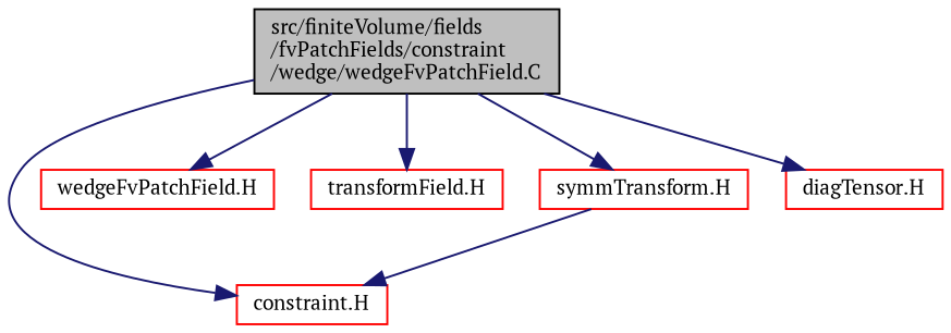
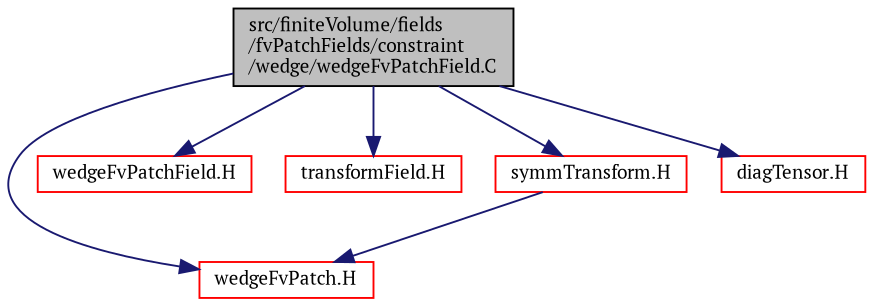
  digraph {
    fontname="PT Serif"
    node [color=red fontname="PT Serif" fontsize=10 shape=record]
    edge [color=midnightblue fontname="PT Serif" fontsize=10 labelfontname=FreeSans labelfontsize=10 style=solid]
    n1 [color=black fillcolor=grey75 fontcolor=black height=0.2 label="src/finiteVolume/fields\l/fvPatchFields/constraint\l/wedge/wedgeFvPatchField.C" style=filled width=0.4]
-   n2 [height=0.2 label="constraint.H" width=0.4]
+   n2 [height=0.2 label="wedgeFvPatch.H" width=0.4]
    n3 [height=0.2 label="wedgeFvPatchField.H" width=0.4]
    n4 [height=0.2 label="transformField.H" width=0.4]
    n5 [height=0.2 label="symmTransform.H" width=0.4]
    n6 [height=0.2 label="diagTensor.H" width=0.4]
    n1 -> n2
    n1 -> n3
    n1 -> n4
    n1 -> n5
    n1 -> n6
    n5 -> n2
  }
